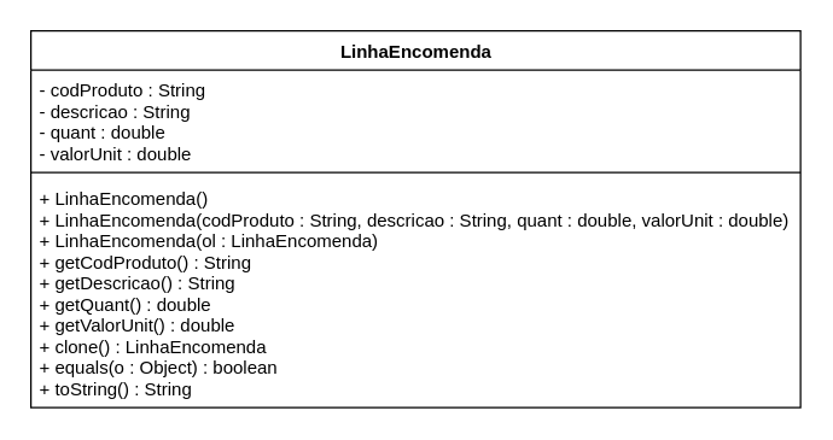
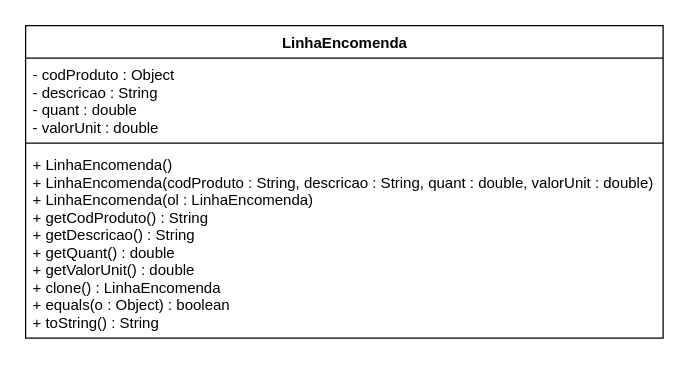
  <mxCell id="0" />
  <mxCell id="1" parent="0" />
  <mxCell id="2" value="LinhaEncomenda" style="swimlane;fontStyle=1;align=center;verticalAlign=top;childLayout=stackLayout;horizontal=1;startSize=26;horizontalStack=0;resizeParent=1;resizeParentMax=0;resizeLast=0;collapsible=1;marginBottom=0;fontFamily=Helvetica;html=1;" parent="1" vertex="1"><mxGeometry x="20" y="20" width="510" height="250" as="geometry"><mxRectangle x="340" y="250" width="130" height="26" as="alternateBounds" /></mxGeometry></mxCell>
- <mxCell id="3" value="- codProduto : String&#10;- descricao : String&#10;- quant : double&#10;- valorUnit : double" style="text;strokeColor=none;fillColor=none;align=left;verticalAlign=top;spacingLeft=4;spacingRight=4;overflow=hidden;rotatable=0;points=[[0,0.5],[1,0.5]];portConstraint=eastwest;" parent="2" vertex="1"><mxGeometry y="26" width="510" height="64" as="geometry" /></mxCell>
+ <mxCell id="3" value="- codProduto : Object&#10;- descricao : String&#10;- quant : double&#10;- valorUnit : double" style="text;strokeColor=none;fillColor=none;align=left;verticalAlign=top;spacingLeft=4;spacingRight=4;overflow=hidden;rotatable=0;points=[[0,0.5],[1,0.5]];portConstraint=eastwest;" parent="2" vertex="1"><mxGeometry y="26" width="510" height="64" as="geometry" /></mxCell>
  <mxCell id="4" value="" style="line;strokeWidth=1;fillColor=none;align=left;verticalAlign=middle;spacingTop=-1;spacingLeft=3;spacingRight=3;rotatable=0;labelPosition=right;points=[];portConstraint=eastwest;" parent="2" vertex="1"><mxGeometry y="90" width="510" height="8" as="geometry" /></mxCell>
  <mxCell id="5" value="+ LinhaEncomenda()&#10;+ LinhaEncomenda(codProduto : String, descricao : String, quant : double, valorUnit : double)&#10;+ LinhaEncomenda(ol : LinhaEncomenda)&#10;+ getCodProduto() : String&#10;+ getDescricao() : String&#10;+ getQuant() : double&#10;+ getValorUnit() : double&#10;+ clone() : LinhaEncomenda&#10;+ equals(o : Object) : boolean&#10;+ toString() : String" style="text;strokeColor=none;fillColor=none;align=left;verticalAlign=top;spacingLeft=4;spacingRight=4;overflow=hidden;rotatable=0;points=[[0,0.5],[1,0.5]];portConstraint=eastwest;" parent="2" vertex="1"><mxGeometry y="98" width="510" height="152" as="geometry" /></mxCell>
